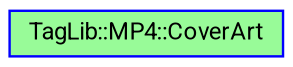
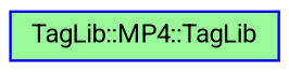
  digraph {
    rankdir=LR
    fontname=Roboto
-   n1 [color=blue fillcolor=palegreen fontname=Roboto fontsize=10 height=0.2 label="TagLib::MP4::CoverArt" shape=record style=filled width=0.4]
+   n1 [color=blue fillcolor=palegreen fontname=Roboto fontsize=10 height=0.2 label="TagLib::MP4::TagLib" shape=record style=filled width=0.4]
  }
